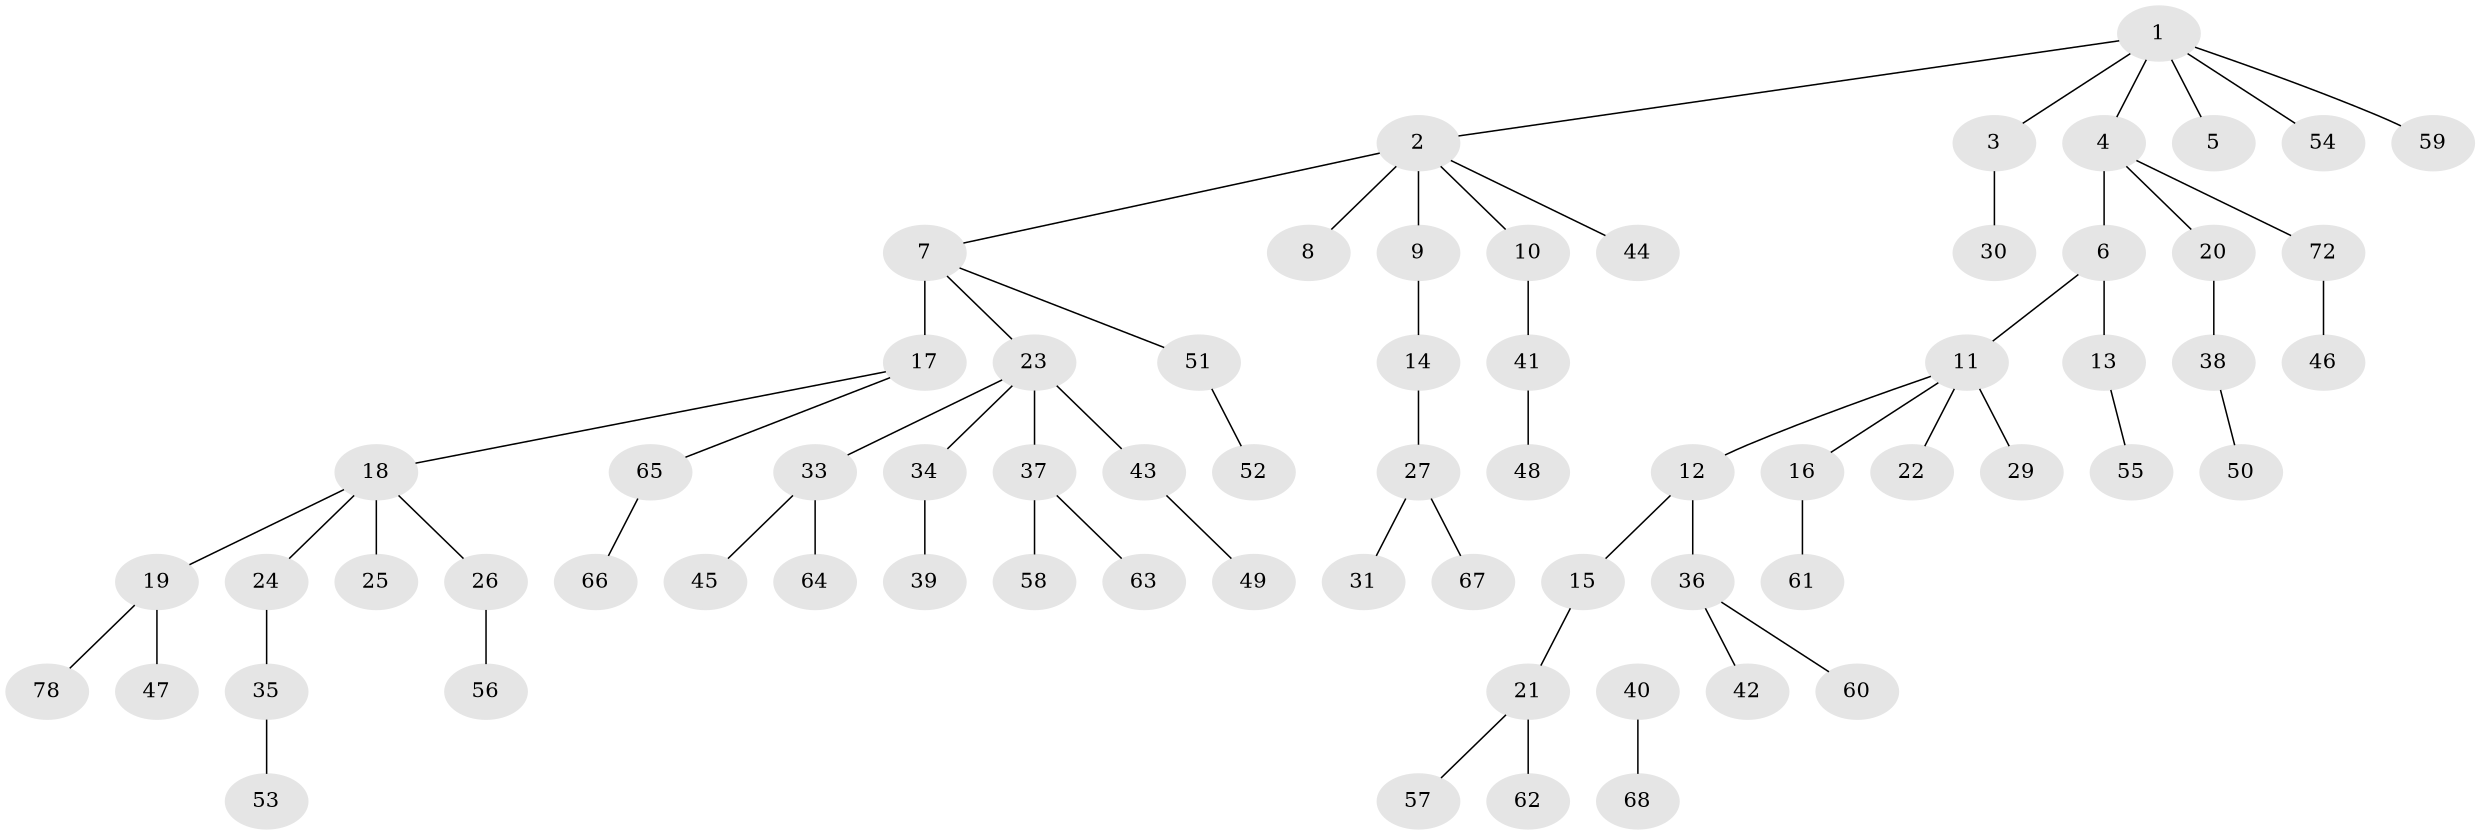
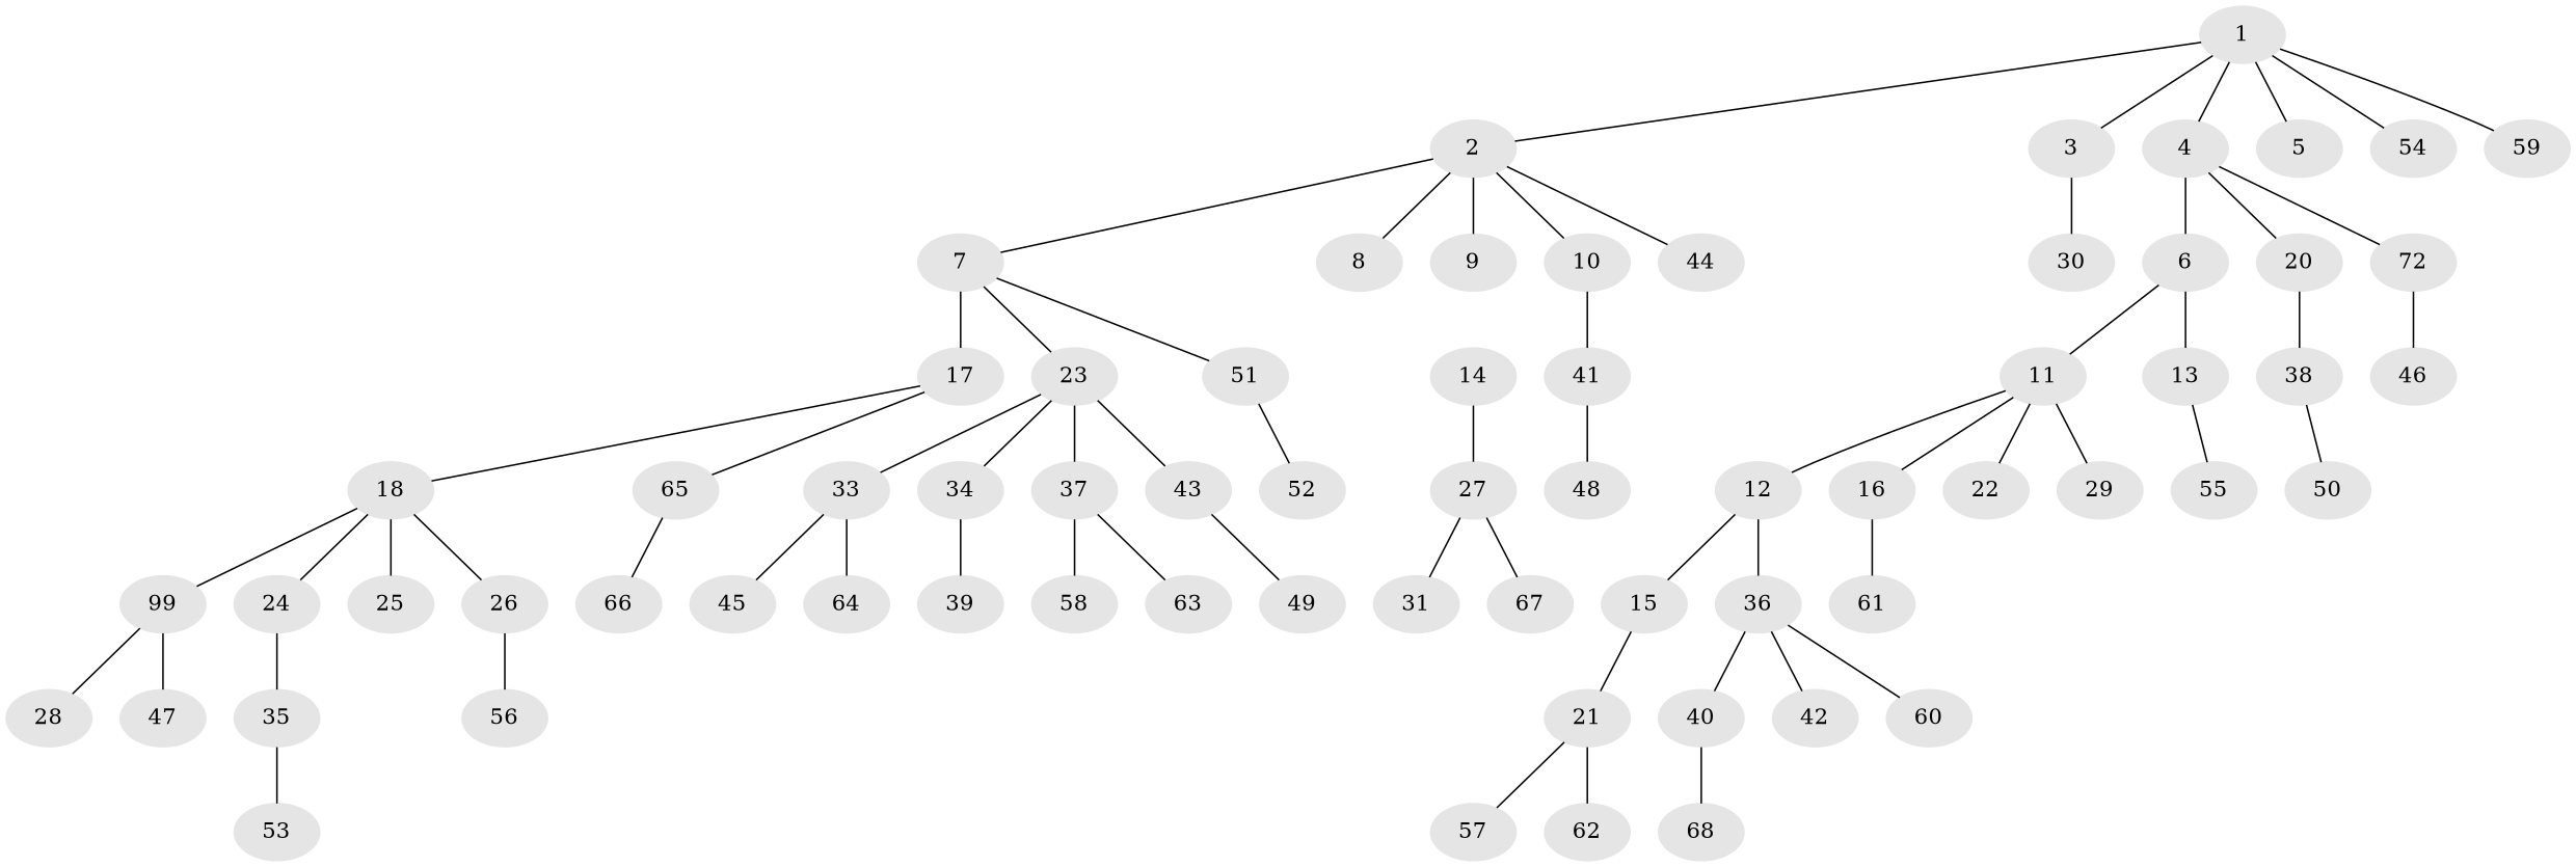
  graph {
    node [color=gray90 style=filled]
    edge [weight=1.0]
    1
    2
    3
    4
    5
    54
    59
    7
    8
    9
    10
    44
    30
    6
    20
    n16 [label=72]
    17
    23
    51
    14
    41
    11
    13
    38
    46
    12
    16
    22
    29
    55
    18
    65
    33
    34
    37
    43
    52
    27
    48
    15
    36
    61
    21
    40
    42
    60
    31
    67
    57
    62
-   19
+   19 [label=99]
    24
    25
    26
    66
-   28 [label=78]
+   28
    47
    35
    56
    50
    45
    64
    39
    58
    63
    49
    53
    68
    1 -- 2
    1 -- 3
    1 -- 4
    1 -- 5
    1 -- 54
    1 -- 59
    2 -- 7
    2 -- 8
    2 -- 9 [weight=3.0]
    2 -- 10
    2 -- 44
    3 -- 30
    4 -- 6
    4 -- 20
    4 -- n16
    7 -- 17 [weight=5.0]
    7 -- 23
    7 -- 51
-   9 -- 14
    10 -- 41
    6 -- 11
    6 -- 13 [weight=2.0]
    20 -- 38
    n16 -- 46
    17 -- 18
    17 -- 65
    23 -- 33
    23 -- 34
    23 -- 37 [weight=2.0]
    23 -- 43
    51 -- 52
    14 -- 27 [weight=3.0]
    41 -- 48
    11 -- 12
    11 -- 16
    11 -- 22
    11 -- 29 [weight=2.0]
    13 -- 55
    38 -- 50
    12 -- 15
    12 -- 36 [weight=4.0]
    16 -- 61 [weight=2.0]
    18 -- 19
    18 -- 24
    18 -- 25
    18 -- 26
    65 -- 66
    33 -- 45
    33 -- 64
    34 -- 39
    37 -- 58
    37 -- 63
    43 -- 49
    27 -- 31
    27 -- 67
    15 -- 21
+   36 -- 40
    36 -- 42
    36 -- 60
    21 -- 57
    21 -- 62
    40 -- 68
    19 -- 28
    19 -- 47
    24 -- 35
    26 -- 56
    35 -- 53
  }
